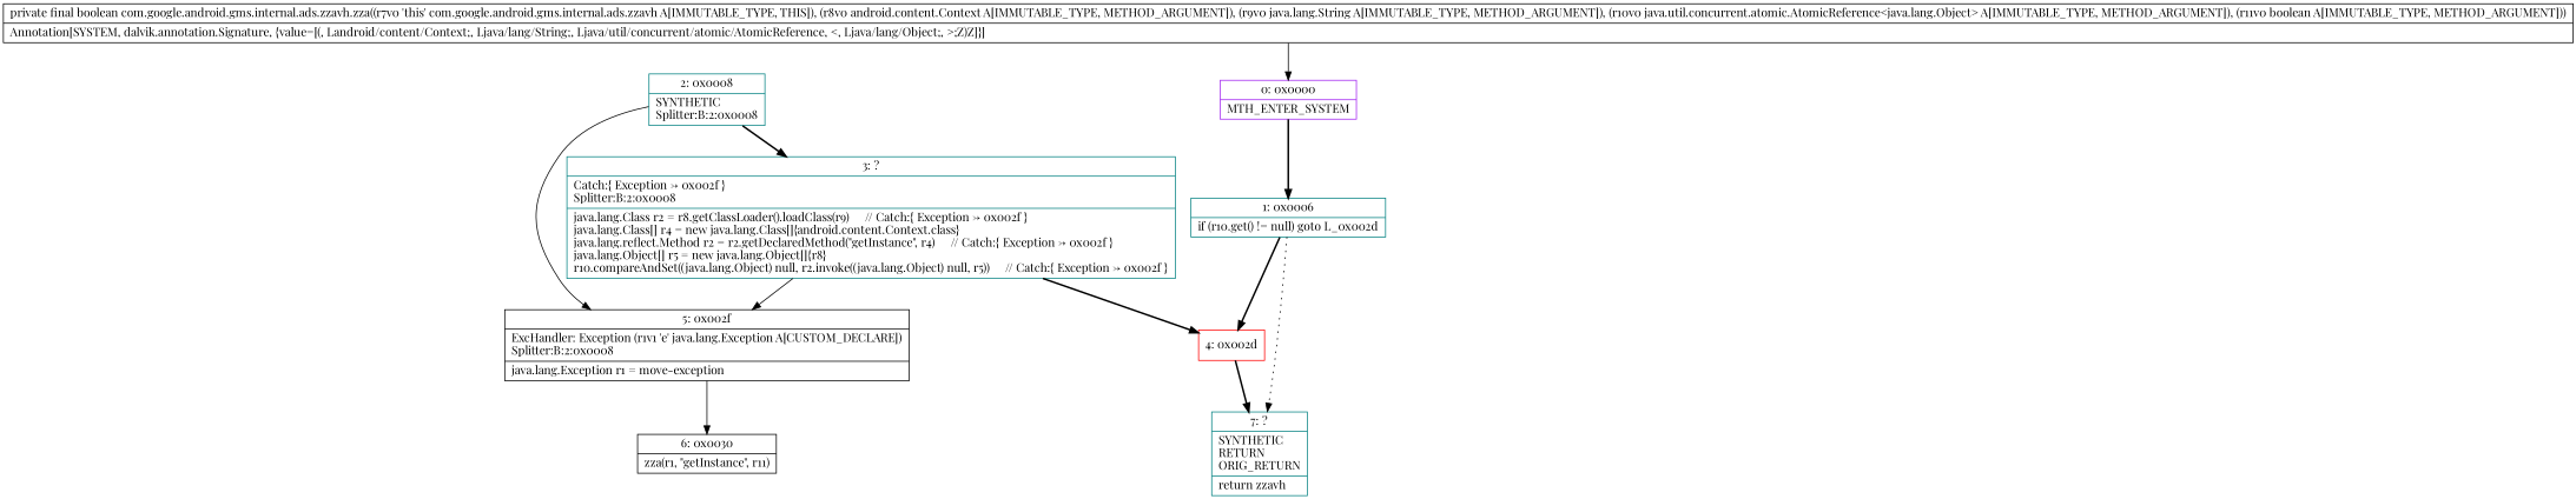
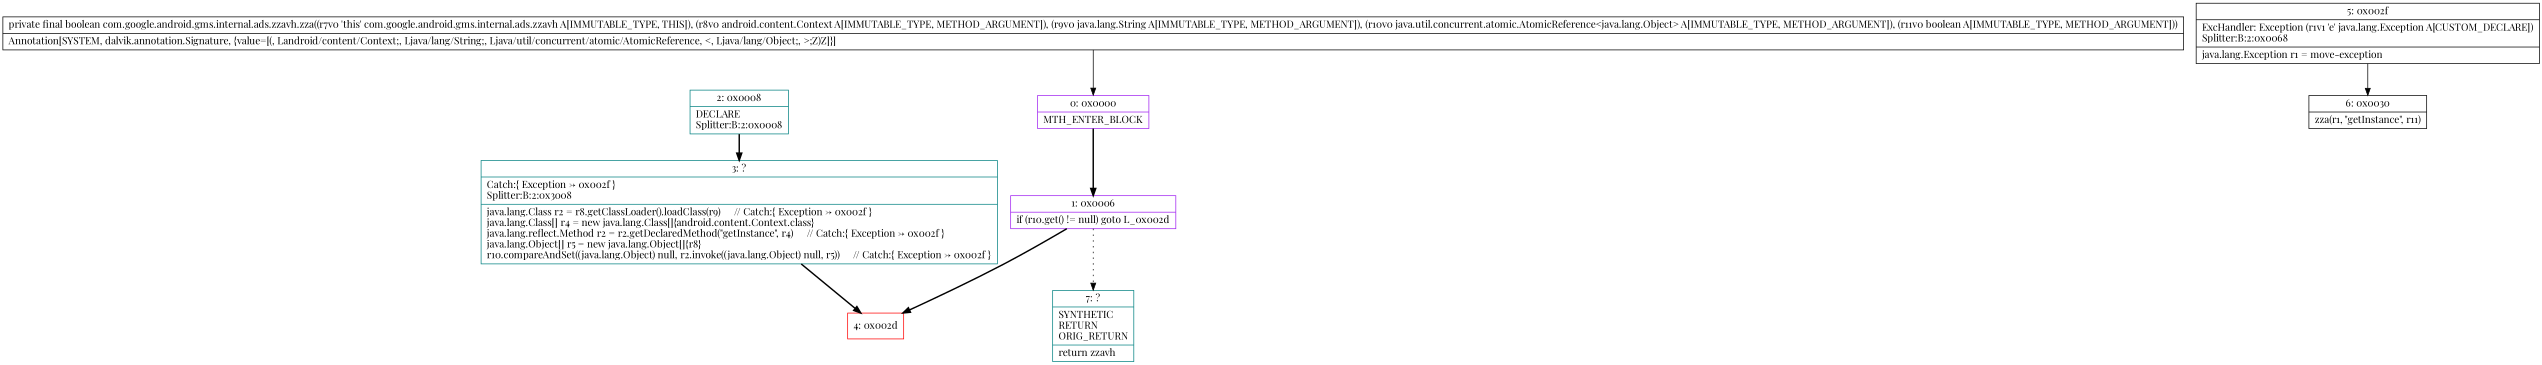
  digraph {
    fontname="Playfair Display"
    node [color=teal fontname="Playfair Display" shape=record]
    edge [fontname="Playfair Display" style=bold]
-   n1 [color=purple label="{0\:\ 0x0000|MTH_ENTER_SYSTEM\l}"]
-   n2 [label="{1\:\ 0x0006|if (r10.get() != null) goto L_0x002d\l}"]
+   n1 [color=purple label="{0\:\ 0x0000|MTH_ENTER_BLOCK\l}"]
+   n2 [color=purple label="{1\:\ 0x0006|if (r10.get() != null) goto L_0x002d\l}"]
    n3 [color=red label="{4\:\ 0x002d}"]
    n4 [label="{7\:\ ?|SYNTHETIC\lRETURN\lORIG_RETURN\l|return zzavh\l}"]
-   n5 [label="{2\:\ 0x0008|SYNTHETIC\lSplitter:B:2:0x0008\l}"]
-   n6 [label="{3\:\ ?|Catch:\{ Exception \-\> 0x002f \}\lSplitter:B:2:0x0008\l|java.lang.Class r2 = r8.getClassLoader().loadClass(r9)     \/\/ Catch:\{ Exception \-\> 0x002f \}\ljava.lang.Class[] r4 = new java.lang.Class[]\{android.content.Context.class\}\ljava.lang.reflect.Method r2 = r2.getDeclaredMethod(\"getInstance\", r4)     \/\/ Catch:\{ Exception \-\> 0x002f \}\ljava.lang.Object[] r5 = new java.lang.Object[]\{r8\}\lr10.compareAndSet((java.lang.Object) null, r2.invoke((java.lang.Object) null, r5))     \/\/ Catch:\{ Exception \-\> 0x002f \}\l}"]
-   n7 [color=black label="{5\:\ 0x002f|ExcHandler: Exception (r1v1 'e' java.lang.Exception A[CUSTOM_DECLARE])\lSplitter:B:2:0x0008\l|java.lang.Exception r1 = move\-exception\l}"]
+   n5 [label="{2\:\ 0x0008|DECLARE\lSplitter:B:2:0x0008\l}"]
+   n6 [label="{3\:\ ?|Catch:\{ Exception \-\> 0x002f \}\lSplitter:B:2:0x3008\l|java.lang.Class r2 = r8.getClassLoader().loadClass(r9)     \/\/ Catch:\{ Exception \-\> 0x002f \}\ljava.lang.Class[] r4 = new java.lang.Class[]\{android.content.Context.class\}\ljava.lang.reflect.Method r2 = r2.getDeclaredMethod(\"getInstance\", r4)     \/\/ Catch:\{ Exception \-\> 0x002f \}\ljava.lang.Object[] r5 = new java.lang.Object[]\{r8\}\lr10.compareAndSet((java.lang.Object) null, r2.invoke((java.lang.Object) null, r5))     \/\/ Catch:\{ Exception \-\> 0x002f \}\l}"]
+   n7 [color=black label="{5\:\ 0x002f|ExcHandler: Exception (r1v1 'e' java.lang.Exception A[CUSTOM_DECLARE])\lSplitter:B:2:0x0068\l|java.lang.Exception r1 = move\-exception\l}"]
    n8 [color=black label="{6\:\ 0x0030|zza(r1, \"getInstance\", r11)\l}"]
    n9 [color=black label="{private final boolean com.google.android.gms.internal.ads.zzavh.zza((r7v0 'this' com.google.android.gms.internal.ads.zzavh A[IMMUTABLE_TYPE, THIS]), (r8v0 android.content.Context A[IMMUTABLE_TYPE, METHOD_ARGUMENT]), (r9v0 java.lang.String A[IMMUTABLE_TYPE, METHOD_ARGUMENT]), (r10v0 java.util.concurrent.atomic.AtomicReference\<java.lang.Object\> A[IMMUTABLE_TYPE, METHOD_ARGUMENT]), (r11v0 boolean A[IMMUTABLE_TYPE, METHOD_ARGUMENT]))  | Annotation[SYSTEM, dalvik.annotation.Signature, \{value=[(, Landroid\/content\/Context;, Ljava\/lang\/String;, Ljava\/util\/concurrent\/atomic\/AtomicReference, \<, Ljava\/lang\/Object;, \>;Z)Z]\}]\l}"]
    n1 -> n2
    n2 -> n3
    n2 -> n4 [style=dotted]
-   n3 -> n4
    n5 -> n6
-   n5 -> n7 [style=solid]
    n6 -> n3
-   n6 -> n7 [style=solid]
    n7 -> n8 [style=solid]
    n9 -> n1 [style=solid]
  }
